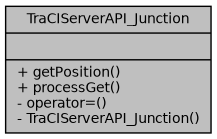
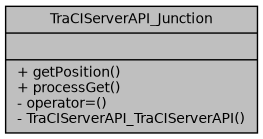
  digraph {
-   n1 [color=black fillcolor=grey75 fontcolor=black fontname=Helvetica fontsize=10 height=0.2 label="{TraCIServerAPI_Junction\n||+ getPosition()\l+ processGet()\l- operator=()\l- TraCIServerAPI_Junction()\l}" shape=record style=filled width=0.4]
+   n1 [color=black fillcolor=grey75 fontcolor=black fontname=Helvetica fontsize=10 height=0.2 label="{TraCIServerAPI_Junction\n||+ getPosition()\l+ processGet()\l- operator=()\l- TraCIServerAPI_TraCIServerAPI()\l}" shape=record style=filled width=0.4]
  }
